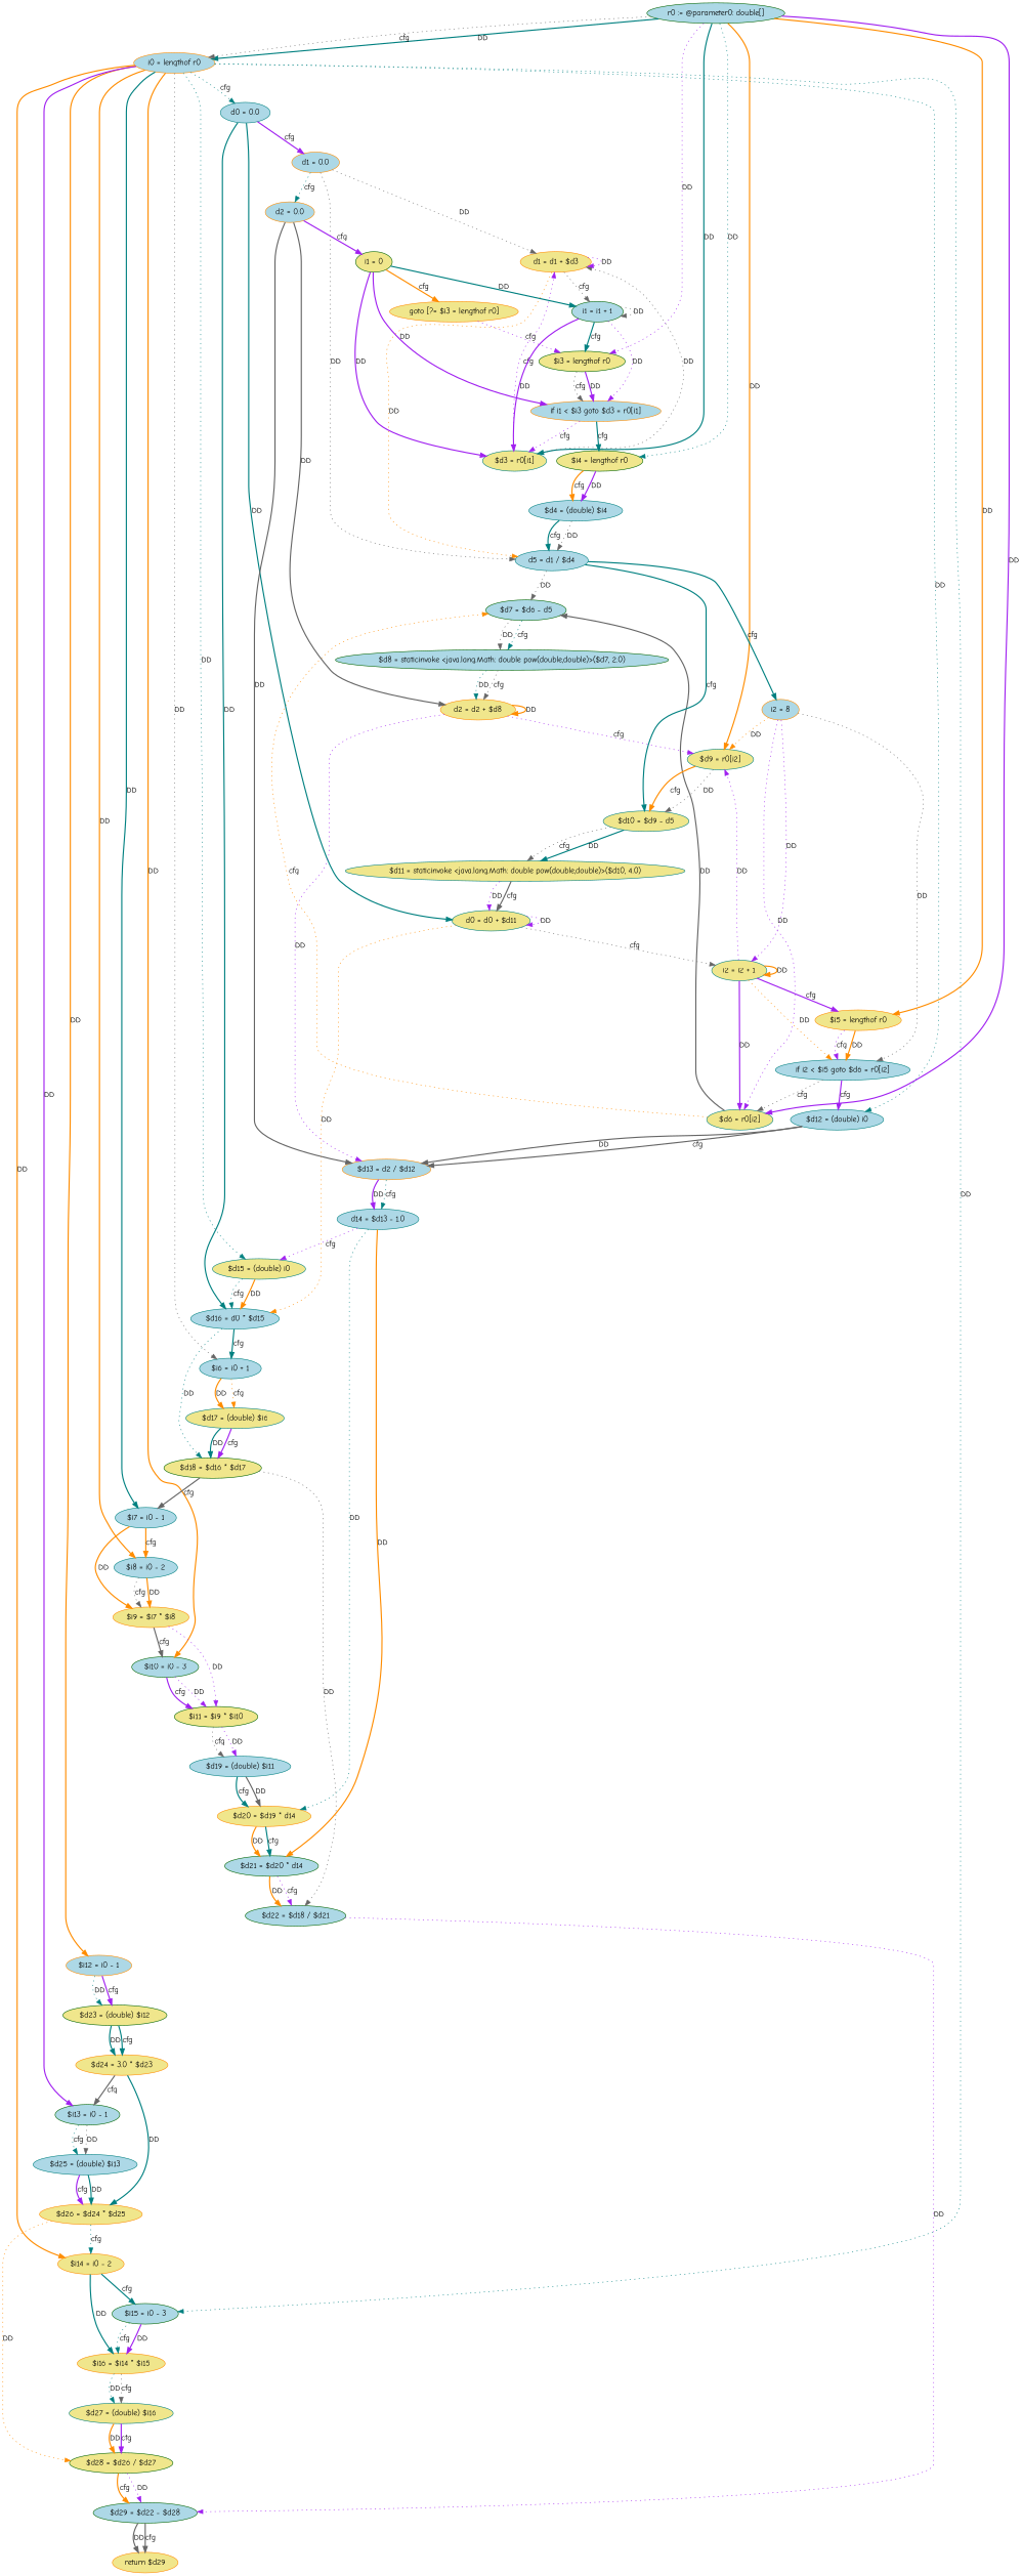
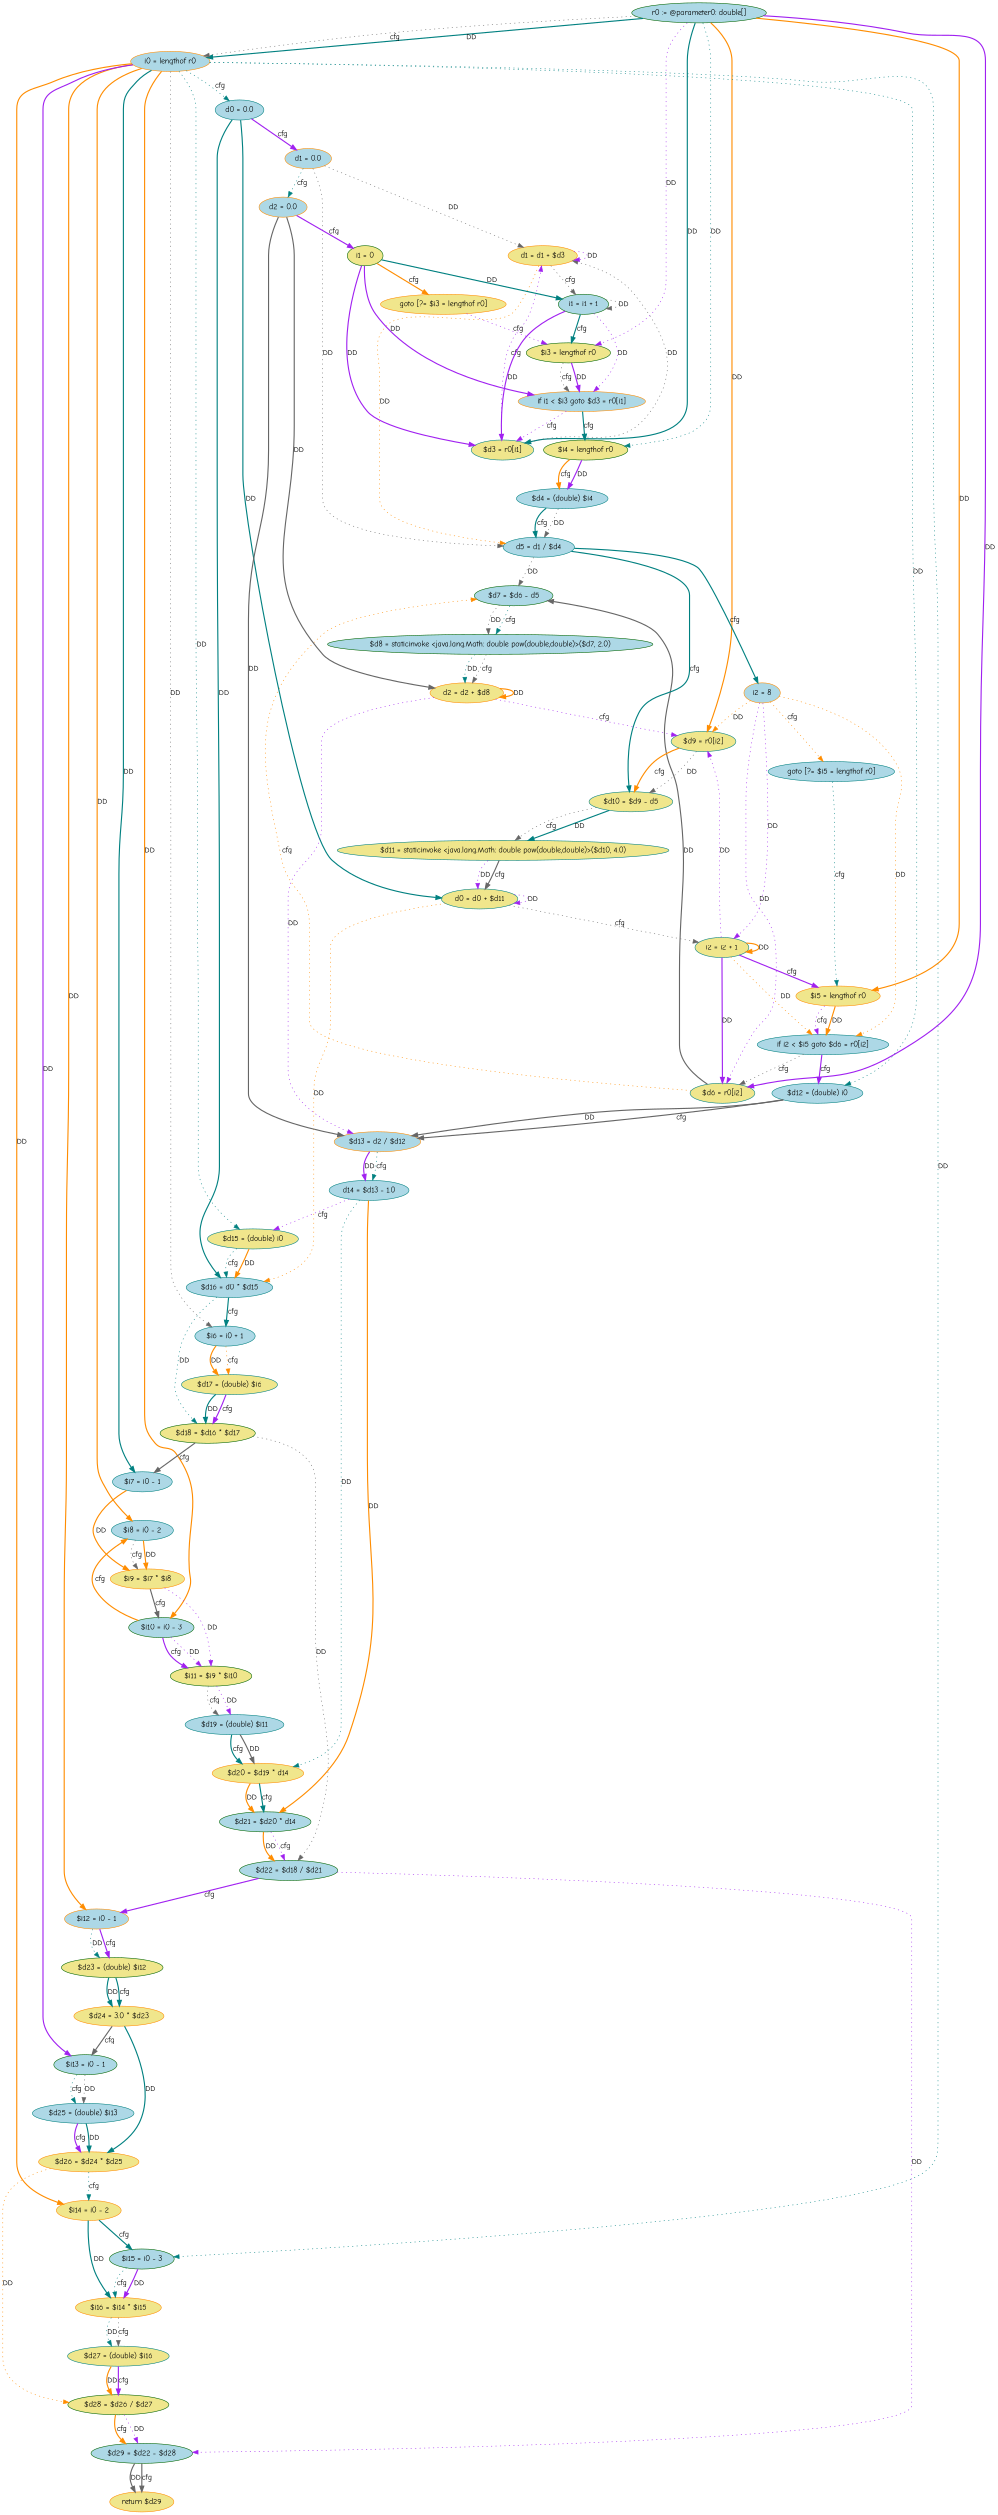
  digraph {
    fontname="Comic Neue"
    node [color=teal fillcolor=lightblue fontname="Comic Neue" style=filled]
    edge [color=purple fontname="Comic Neue" style=bold]
    n1 [color=darkgreen label="r0 := @parameter0: double[]"]
    n2 [color=darkorange label="i0 = lengthof r0"]
    n3 [fillcolor=khaki label="$d3 = r0[i1]"]
    n4 [color=darkgreen fillcolor=khaki label="$i3 = lengthof r0"]
    n5 [color=darkgreen fillcolor=khaki label="$i4 = lengthof r0"]
    n6 [fillcolor=khaki label="$d6 = r0[i2]"]
    n7 [fillcolor=khaki label="$d9 = r0[i2]"]
    n8 [color=darkorange fillcolor=khaki label="$i5 = lengthof r0"]
    n9 [label="d0 = 0.0"]
    n10 [label="$d12 = (double) i0"]
    n11 [fillcolor=khaki label="$d15 = (double) i0"]
    n12 [label="$i6 = i0 + 1"]
    n13 [label="$i7 = i0 - 1"]
    n14 [label="$i8 = i0 - 2"]
    n15 [color=darkgreen label="$i10 = i0 - 3"]
    n16 [color=darkorange label="$i12 = i0 - 1"]
    n17 [color=darkgreen label="$i13 = i0 - 1"]
    n18 [color=darkorange fillcolor=khaki label="$i14 = i0 - 2"]
    n19 [color=darkgreen label="$i15 = i0 - 3"]
    n20 [color=darkorange fillcolor=khaki label="d1 = d1 + $d3"]
    n21 [color=darkorange label="if i1 < $i3 goto $d3 = r0[i1]"]
    n22 [label="$d4 = (double) $i4"]
    n23 [color=darkgreen label="$d7 = $d6 - d5"]
    n24 [fillcolor=khaki label="$d10 = $d9 - d5"]
    n25 [label="if i2 < $i5 goto $d6 = r0[i2]"]
    n26 [color=darkorange label="d1 = 0.0"]
    n27 [fillcolor=khaki label="d0 = d0 + $d11"]
    n28 [label="$d16 = d0 * $d15"]
    n29 [color=darkorange label="$d13 = d2 / $d12"]
    n30 [fillcolor=khaki label="$d17 = (double) $i6"]
    n31 [color=darkorange fillcolor=khaki label="$i9 = $i7 * $i8"]
    n32 [color=darkgreen fillcolor=khaki label="$i11 = $i9 * $i10"]
    n33 [color=darkgreen fillcolor=khaki label="$d23 = (double) $i12"]
    n34 [label="$d25 = (double) $i13"]
    n35 [color=darkorange fillcolor=khaki label="$i16 = $i14 * $i15"]
    n36 [color=darkorange label="d2 = 0.0"]
    n37 [label="d5 = d1 / $d4"]
    n38 [fillcolor=khaki label="i2 = i2 + 1"]
    n39 [color=darkgreen fillcolor=khaki label="$d18 = $d16 * $d17"]
    n40 [color=darkgreen fillcolor=khaki label="i1 = 0"]
    n41 [color=darkorange fillcolor=khaki label="d2 = d2 + $d8"]
    n42 [color=darkgreen label="i1 = i1 + 1"]
    n43 [color=darkorange label="i2 = 8"]
    n44 [color=darkorange fillcolor=khaki label="goto [?= $i3 = lengthof r0]"]
    n45 [label="d14 = $d13 - 1.0"]
+   n46 [label="goto [?= $i5 = lengthof r0]"]
    n47 [color=darkgreen label="$d8 = staticinvoke <java.lang.Math: double pow(double,double)>($d7, 2.0)"]
    n48 [fillcolor=khaki label="$d11 = staticinvoke <java.lang.Math: double pow(double,double)>($d10, 4.0)"]
    n49 [color=darkorange fillcolor=khaki label="$d20 = $d19 * d14"]
    n50 [color=darkgreen label="$d21 = $d20 * d14"]
    n51 [color=darkgreen label="$d22 = $d18 / $d21"]
    n52 [color=darkgreen label="$d29 = $d22 - $d28"]
    n53 [label="$d19 = (double) $i11"]
    n54 [color=darkorange fillcolor=khaki label="return $d29"]
    n55 [color=darkorange fillcolor=khaki label="$d24 = 3.0 * $d23"]
    n56 [color=darkorange fillcolor=khaki label="$d26 = $d24 * $d25"]
    n57 [color=darkgreen fillcolor=khaki label="$d28 = $d26 / $d27"]
    n58 [fillcolor=khaki label="$d27 = (double) $i16"]
    n1 -> n2 [color=teal label=DD]
    n1 -> n2 [color=gray40 label=cfg style=dotted]
    n1 -> n3 [color=teal label=DD]
    n1 -> n4 [label=DD style=dotted]
    n1 -> n5 [color=teal label=DD style=dotted]
    n1 -> n6 [label=DD]
    n1 -> n7 [color=darkorange label=DD]
    n1 -> n8 [color=darkorange label=DD]
    n2 -> n9 [color=teal label=cfg style=dotted]
    n2 -> n10 [color=teal label=DD style=dotted]
    n2 -> n11 [color=teal label=DD style=dotted]
    n2 -> n12 [color=gray40 label=DD style=dotted]
    n2 -> n13 [color=teal label=DD]
    n2 -> n14 [color=darkorange label=DD]
    n2 -> n15 [color=darkorange label=DD]
    n2 -> n16 [color=darkorange label=DD]
    n2 -> n17 [label=DD]
    n2 -> n18 [color=darkorange label=DD]
    n2 -> n19 [color=teal label=DD style=dotted]
    n3 -> n20 [color=gray40 label=DD style=dotted]
    n3 -> n20 [label=cfg style=dotted]
    n4 -> n21 [label=DD]
    n4 -> n21 [color=gray40 label=cfg style=dotted]
    n5 -> n22 [label=DD]
    n5 -> n22 [color=darkorange label=cfg]
    n6 -> n23 [color=gray40 label=DD]
    n6 -> n23 [color=darkorange label=cfg style=dotted]
    n7 -> n24 [color=gray40 label=DD style=dotted]
    n7 -> n24 [color=darkorange label=cfg]
    n8 -> n25 [color=darkorange label=DD]
    n8 -> n25 [label=cfg style=dotted]
    n9 -> n26 [label=cfg]
    n9 -> n27 [color=teal label=DD]
    n9 -> n28 [color=teal label=DD]
    n10 -> n29 [color=gray40 label=DD]
    n10 -> n29 [color=gray40 label=cfg]
    n11 -> n28 [color=darkorange label=DD]
    n11 -> n28 [color=teal label=cfg style=dotted]
    n12 -> n30 [color=darkorange label=DD]
    n12 -> n30 [color=darkorange label=cfg style=dotted]
-   n13 -> n14 [color=darkorange label=cfg]
+   n15 -> n14 [color=darkorange label=cfg]
    n13 -> n31 [color=darkorange label=DD]
    n14 -> n31 [color=darkorange label=DD]
    n14 -> n31 [color=gray40 label=cfg style=dotted]
    n15 -> n32 [label=DD style=dotted]
    n15 -> n32 [label=cfg]
    n16 -> n33 [color=teal label=DD style=dotted]
    n16 -> n33 [label=cfg]
    n17 -> n34 [color=gray40 label=DD style=dotted]
    n17 -> n34 [color=teal label=cfg style=dotted]
    n18 -> n19 [color=teal label=cfg]
    n18 -> n35 [color=teal label=DD]
    n19 -> n35 [label=DD]
    n19 -> n35 [color=teal label=cfg style=dotted]
    n20 -> n20 [label=DD style=dotted]
    n20 -> n37 [color=darkorange label=DD style=dotted]
    n20 -> n42 [color=gray40 label=cfg style=dotted]
    n21 -> n3 [label=cfg style=dotted]
    n21 -> n5 [color=teal label=cfg]
    n22 -> n37 [color=gray40 label=DD style=dotted]
    n22 -> n37 [color=teal label=cfg]
    n23 -> n47 [color=gray40 label=DD style=dotted]
    n23 -> n47 [color=teal label=cfg style=dotted]
    n24 -> n48 [color=teal label=DD]
    n24 -> n48 [color=gray40 label=cfg style=dotted]
    n25 -> n6 [color=gray40 label=cfg style=dotted]
    n25 -> n10 [label=cfg]
    n26 -> n20 [color=gray40 label=DD style=dotted]
    n26 -> n36 [color=teal label=cfg style=dotted]
    n26 -> n37 [color=gray40 label=DD style=dotted]
    n27 -> n27 [label=DD style=dotted]
    n27 -> n28 [color=darkorange label=DD style=dotted]
    n27 -> n38 [color=gray40 label=cfg style=dotted]
    n28 -> n12 [color=teal label=cfg]
    n28 -> n39 [color=teal label=DD style=dotted]
    n29 -> n45 [label=DD]
    n29 -> n45 [color=teal label=cfg style=dotted]
    n30 -> n39 [color=teal label=DD]
    n30 -> n39 [label=cfg]
    n31 -> n15 [color=gray40 label=cfg]
    n31 -> n32 [label=DD style=dotted]
    n32 -> n53 [label=DD style=dotted]
    n32 -> n53 [color=gray40 label=cfg style=dotted]
    n33 -> n55 [color=teal label=DD]
    n33 -> n55 [color=teal label=cfg]
    n34 -> n56 [color=teal label=DD]
    n34 -> n56 [label=cfg]
    n35 -> n58 [color=teal label=DD style=dotted]
    n35 -> n58 [color=gray40 label=cfg style=dotted]
    n36 -> n29 [color=gray40 label=DD]
    n36 -> n40 [label=cfg]
    n36 -> n41 [color=gray40 label=DD]
    n37 -> n23 [color=gray40 label=DD style=dotted]
    n37 -> n24 [color=teal label=cfg]
    n37 -> n43 [color=teal label=cfg]
    n38 -> n6 [label=DD]
    n38 -> n7 [label=DD style=dotted]
    n38 -> n8 [label=cfg]
    n38 -> n25 [color=darkorange label=DD style=dotted]
    n38 -> n38 [color=darkorange label=DD]
    n39 -> n13 [color=gray40 label=cfg]
    n39 -> n51 [color=gray40 label=DD style=dotted]
    n40 -> n3 [label=DD]
    n40 -> n21 [label=DD]
    n40 -> n42 [color=teal label=DD]
    n40 -> n44 [color=darkorange label=cfg]
    n41 -> n7 [label=cfg style=dotted]
    n41 -> n29 [label=DD style=dotted]
    n41 -> n41 [color=darkorange label=DD]
    n42 -> n3 [label=DD]
    n42 -> n4 [color=teal label=cfg]
    n42 -> n21 [label=DD style=dotted]
    n42 -> n42 [color=gray40 label=DD style=dotted]
    n43 -> n6 [label=DD style=dotted]
    n43 -> n7 [color=darkorange label=DD style=dotted]
-   n43 -> n25 [color=gray40 label=DD style=dotted]
+   n43 -> n25 [color=darkorange label=DD style=dotted]
    n43 -> n38 [label=DD style=dotted]
+   n43 -> n46 [color=darkorange label=cfg style=dotted]
    n44 -> n4 [label=cfg style=dotted]
    n45 -> n11 [label=cfg style=dotted]
    n45 -> n49 [color=teal label=DD style=dotted]
    n45 -> n50 [color=darkorange label=DD]
+   n46 -> n8 [color=teal label=cfg style=dotted]
    n47 -> n41 [color=teal label=DD style=dotted]
    n47 -> n41 [color=gray40 label=cfg style=dotted]
    n48 -> n27 [label=DD style=dotted]
    n48 -> n27 [color=gray40 label=cfg]
    n49 -> n50 [color=darkorange label=DD]
    n49 -> n50 [color=teal label=cfg]
    n50 -> n51 [color=darkorange label=DD]
    n50 -> n51 [label=cfg style=dotted]
+   n51 -> n16 [label=cfg]
    n51 -> n52 [label=DD style=dotted]
    n52 -> n54 [color=gray40 label=DD]
    n52 -> n54 [color=gray40 label=cfg]
    n53 -> n49 [color=gray40 label=DD]
    n53 -> n49 [color=teal label=cfg]
    n55 -> n17 [color=gray40 label=cfg]
    n55 -> n56 [color=teal label=DD]
    n56 -> n18 [color=teal label=cfg style=dotted]
    n56 -> n57 [color=darkorange label=DD style=dotted]
    n57 -> n52 [label=DD style=dotted]
    n57 -> n52 [color=darkorange label=cfg]
    n58 -> n57 [color=darkorange label=DD]
    n58 -> n57 [label=cfg]
  }
